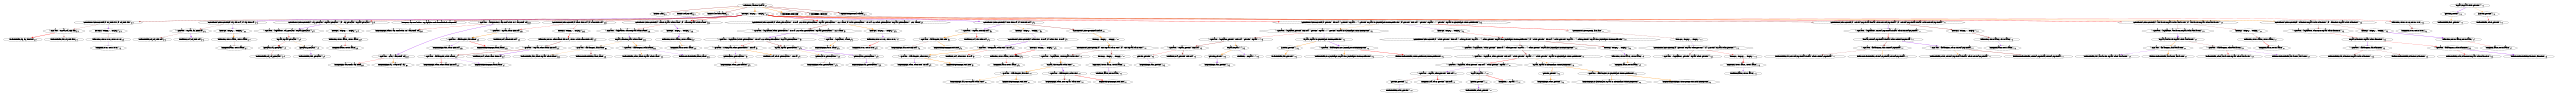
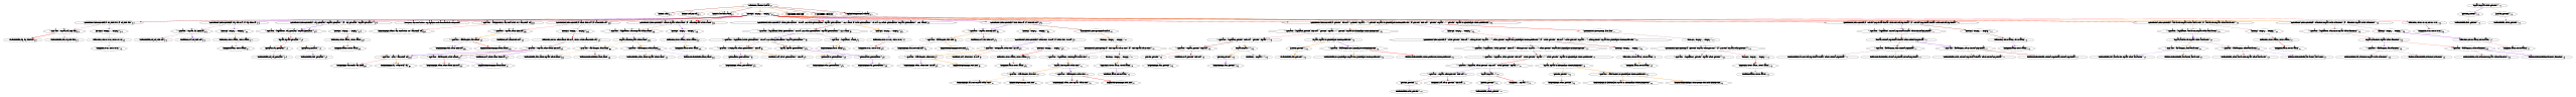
  digraph {
    edge [arrowhead=odot color=purple style=bold]
    n1 [label=<(METHOD,sameOrSimilar)<SUB>671</SUB>>]
    n2 [label=<(PARAM,this)<SUB>671</SUB>>]
    n3 [label=<(PARAM,Object obj)<SUB>677</SUB>>]
    n4 [label=<(PARAM,boolean same)<SUB>671</SUB>>]
    n5 [label=<(BLOCK,&lt;empty&gt;,&lt;empty&gt;)<SUB>671</SUB>>]
    n6 [label=<(MODIFIER,PRIVATE)>]
    n7 [label=<(MODIFIER,VIRTUAL)>]
    n8 [label=<(METHOD_RETURN,boolean)<SUB>671</SUB>>]
    n9 [label=<(CONTROL_STRUCTURE,if (obj == this),if (obj == this))<SUB>672</SUB>>]
    n10 [label=<(CONTROL_STRUCTURE,if (obj == null),if (obj == null))<SUB>676</SUB>>]
    n11 [label=<(CONTROL_STRUCTURE,if (!obj.getClass().equals(getClass())),if (!obj.getClass().equals(getClass())))<SUB>679</SUB>>]
    n12 [label=<(LOCAL,MacroDef other: org.apache.tools.ant.taskdefs.MacroDef)>]
    n13 [label=<(&lt;operator&gt;.assignment,MacroDef other = (MacroDef) obj)<SUB>682</SUB>>]
    n14 [label=<(CONTROL_STRUCTURE,if (name == null),if (name == null))<SUB>683</SUB>>]
    n15 [label=<(CONTROL_STRUCTURE,if (!name.equals(other.name)),if (!name.equals(other.name)))<SUB>686</SUB>>]
    n16 [label=<(CONTROL_STRUCTURE,if (other.getLocation() != null &amp;&amp; other.getLocation().equals(getLocation()) &amp;&amp; !same),if (other.getLocation() != null &amp;&amp; other.getLocation().equals(getLocation()) &amp;&amp; !same))<SUB>691</SUB>>]
    n17 [label=<(CONTROL_STRUCTURE,if (text == null),if (text == null))<SUB>696</SUB>>]
    n18 [label=<(CONTROL_STRUCTURE,if (getURI() == null || getURI().equals(&quot;&quot;) || getURI().equals(ProjectHelper.ANT_CORE_URI)),if (getURI() == null || getURI().equals(&quot;&quot;) || getURI().equals(ProjectHelper.ANT_CORE_URI)))<SUB>705</SUB>>]
    n19 [label=<(CONTROL_STRUCTURE,if (!nestedSequential.similar(other.nestedSequential)),if (!nestedSequential.similar(other.nestedSequential)))<SUB>717</SUB>>]
    n20 [label=<(CONTROL_STRUCTURE,if (!attributes.equals(other.attributes)),if (!attributes.equals(other.attributes)))<SUB>720</SUB>>]
    n21 [label=<(CONTROL_STRUCTURE,if (!elements.equals(other.elements)),if (!elements.equals(other.elements)))<SUB>723</SUB>>]
    n22 [label=<(RETURN,return true;,return true;)<SUB>726</SUB>>]
    n23 [label=<(&lt;operator&gt;.equals,obj == this)<SUB>672</SUB>>]
    n24 [label=<(BLOCK,&lt;empty&gt;,&lt;empty&gt;)<SUB>672</SUB>>]
    n25 [label=<(&lt;operator&gt;.equals,obj == null)<SUB>676</SUB>>]
    n26 [label=<(BLOCK,&lt;empty&gt;,&lt;empty&gt;)<SUB>676</SUB>>]
    n27 [label=<(&lt;operator&gt;.logicalNot,!obj.getClass().equals(getClass()))<SUB>679</SUB>>]
    n28 [label=<(BLOCK,&lt;empty&gt;,&lt;empty&gt;)<SUB>679</SUB>>]
    n29 [label=<(IDENTIFIER,other,MacroDef other = (MacroDef) obj)<SUB>682</SUB>>]
    n30 [label=<(&lt;operator&gt;.cast,(MacroDef) obj)<SUB>682</SUB>>]
    n31 [label=<(&lt;operator&gt;.equals,name == null)<SUB>683</SUB>>]
    n32 [label=<(BLOCK,&lt;empty&gt;,&lt;empty&gt;)<SUB>683</SUB>>]
    n33 [label=<(&lt;operator&gt;.logicalNot,!name.equals(other.name))<SUB>686</SUB>>]
    n34 [label=<(BLOCK,&lt;empty&gt;,&lt;empty&gt;)<SUB>686</SUB>>]
    n35 [label=<(&lt;operator&gt;.logicalAnd,other.getLocation() != null &amp;&amp; other.getLocation().equals(getLocation()) &amp;&amp; !same)<SUB>691</SUB>>]
    n36 [label=<(BLOCK,&lt;empty&gt;,&lt;empty&gt;)<SUB>693</SUB>>]
    n37 [label=<(&lt;operator&gt;.equals,text == null)<SUB>696</SUB>>]
    n38 [label=<(BLOCK,&lt;empty&gt;,&lt;empty&gt;)<SUB>696</SUB>>]
    n39 [label=<(CONTROL_STRUCTURE,else,else)<SUB>700</SUB>>]
    n40 [label=<(&lt;operator&gt;.logicalOr,getURI() == null || getURI().equals(&quot;&quot;) || getURI().equals(ProjectHelper.ANT_CORE_URI))<SUB>705</SUB>>]
    n41 [label=<(BLOCK,&lt;empty&gt;,&lt;empty&gt;)<SUB>706</SUB>>]
    n42 [label=<(CONTROL_STRUCTURE,else,else)<SUB>711</SUB>>]
    n43 [label=<(&lt;operator&gt;.logicalNot,!nestedSequential.similar(other.nestedSequential))<SUB>717</SUB>>]
    n44 [label=<(BLOCK,&lt;empty&gt;,&lt;empty&gt;)<SUB>717</SUB>>]
    n45 [label=<(&lt;operator&gt;.logicalNot,!attributes.equals(other.attributes))<SUB>720</SUB>>]
    n46 [label=<(BLOCK,&lt;empty&gt;,&lt;empty&gt;)<SUB>720</SUB>>]
    n47 [label=<(&lt;operator&gt;.logicalNot,!elements.equals(other.elements))<SUB>723</SUB>>]
    n48 [label=<(BLOCK,&lt;empty&gt;,&lt;empty&gt;)<SUB>723</SUB>>]
    n49 [label=<(LITERAL,true,return true;)<SUB>726</SUB>>]
    n50 [label=<(IDENTIFIER,obj,obj == this)<SUB>672</SUB>>]
    n51 [label=<(IDENTIFIER,this,obj == this)<SUB>672</SUB>>]
    n52 [label=<(RETURN,return true;,return true;)<SUB>673</SUB>>]
    n53 [label=<(LITERAL,true,return true;)<SUB>673</SUB>>]
    n54 [label=<(IDENTIFIER,obj,obj == null)<SUB>676</SUB>>]
    n55 [label=<(LITERAL,null,obj == null)<SUB>676</SUB>>]
    n56 [label=<(RETURN,return false;,return false;)<SUB>677</SUB>>]
    n57 [label=<(LITERAL,false,return false;)<SUB>677</SUB>>]
    n58 [label=<(equals,equals(getClass()))<SUB>679</SUB>>]
    n59 [label=<(RETURN,return false;,return false;)<SUB>680</SUB>>]
    n60 [label=<(getClass,obj.getClass())<SUB>679</SUB>>]
    n61 [label=<(getClass,getClass())<SUB>679</SUB>>]
    n62 [label=<(IDENTIFIER,obj,obj.getClass())<SUB>679</SUB>>]
    n63 [label=<(IDENTIFIER,this,getClass())<SUB>679</SUB>>]
    n64 [label=<(LITERAL,false,return false;)<SUB>680</SUB>>]
    n65 [label=<(TYPE_REF,MacroDef,MacroDef)<SUB>682</SUB>>]
    n66 [label=<(IDENTIFIER,obj,(MacroDef) obj)<SUB>682</SUB>>]
    n67 [label=<(&lt;operator&gt;.fieldAccess,this.name)<SUB>683</SUB>>]
    n68 [label=<(LITERAL,null,name == null)<SUB>683</SUB>>]
    n69 [label=<(RETURN,return other.name == null;,return other.name == null;)<SUB>684</SUB>>]
    n70 [label=<(IDENTIFIER,this,name == null)<SUB>683</SUB>>]
    n71 [label=<(FIELD_IDENTIFIER,name,name)<SUB>683</SUB>>]
    n72 [label=<(&lt;operator&gt;.equals,other.name == null)<SUB>684</SUB>>]
    n73 [label=<(&lt;operator&gt;.fieldAccess,other.name)<SUB>684</SUB>>]
    n74 [label=<(LITERAL,null,other.name == null)<SUB>684</SUB>>]
    n75 [label=<(IDENTIFIER,other,other.name == null)<SUB>684</SUB>>]
    n76 [label=<(FIELD_IDENTIFIER,name,name)<SUB>684</SUB>>]
    n77 [label=<(equals,name.equals(other.name))<SUB>686</SUB>>]
    n78 [label=<(RETURN,return false;,return false;)<SUB>687</SUB>>]
    n79 [label=<(&lt;operator&gt;.fieldAccess,this.name)<SUB>686</SUB>>]
    n80 [label=<(&lt;operator&gt;.fieldAccess,other.name)<SUB>686</SUB>>]
    n81 [label=<(IDENTIFIER,this,name.equals(other.name))<SUB>686</SUB>>]
    n82 [label=<(FIELD_IDENTIFIER,name,name)<SUB>686</SUB>>]
    n83 [label=<(IDENTIFIER,other,name.equals(other.name))<SUB>686</SUB>>]
    n84 [label=<(FIELD_IDENTIFIER,name,name)<SUB>686</SUB>>]
    n85 [label=<(LITERAL,false,return false;)<SUB>687</SUB>>]
    n86 [label=<(&lt;operator&gt;.logicalAnd,other.getLocation() != null &amp;&amp; other.getLocation().equals(getLocation()))<SUB>691</SUB>>]
    n87 [label=<(&lt;operator&gt;.logicalNot,!same)<SUB>693</SUB>>]
    n88 [label=<(RETURN,return true;,return true;)<SUB>694</SUB>>]
    n89 [label=<(&lt;operator&gt;.notEquals,other.getLocation() != null)<SUB>691</SUB>>]
    n90 [label=<(equals,equals(getLocation()))<SUB>692</SUB>>]
    n91 [label=<(IDENTIFIER,same,!same)<SUB>693</SUB>>]
    n92 [label=<(getLocation,getLocation())<SUB>691</SUB>>]
    n93 [label=<(LITERAL,null,other.getLocation() != null)<SUB>691</SUB>>]
    n94 [label=<(getLocation,getLocation())<SUB>692</SUB>>]
    n95 [label=<(getLocation,getLocation())<SUB>692</SUB>>]
    n96 [label=<(IDENTIFIER,other,getLocation())<SUB>691</SUB>>]
    n97 [label=<(IDENTIFIER,other,getLocation())<SUB>692</SUB>>]
    n98 [label=<(IDENTIFIER,this,getLocation())<SUB>692</SUB>>]
    n99 [label=<(LITERAL,true,return true;)<SUB>694</SUB>>]
    n100 [label=<(&lt;operator&gt;.fieldAccess,this.text)<SUB>696</SUB>>]
    n101 [label=<(LITERAL,null,text == null)<SUB>696</SUB>>]
    n102 [label=<(CONTROL_STRUCTURE,if (other.text != null),if (other.text != null))<SUB>697</SUB>>]
    n103 [label=<(BLOCK,&lt;empty&gt;,&lt;empty&gt;)<SUB>700</SUB>>]
    n104 [label=<(IDENTIFIER,this,text == null)<SUB>696</SUB>>]
    n105 [label=<(FIELD_IDENTIFIER,text,text)<SUB>696</SUB>>]
    n106 [label=<(&lt;operator&gt;.notEquals,other.text != null)<SUB>697</SUB>>]
    n107 [label=<(BLOCK,&lt;empty&gt;,&lt;empty&gt;)<SUB>697</SUB>>]
    n108 [label=<(&lt;operator&gt;.fieldAccess,other.text)<SUB>697</SUB>>]
    n109 [label=<(LITERAL,null,other.text != null)<SUB>697</SUB>>]
    n110 [label=<(RETURN,return false;,return false;)<SUB>698</SUB>>]
    n111 [label=<(IDENTIFIER,other,other.text != null)<SUB>697</SUB>>]
    n112 [label=<(FIELD_IDENTIFIER,text,text)<SUB>697</SUB>>]
    n113 [label=<(LITERAL,false,return false;)<SUB>698</SUB>>]
    n114 [label=<(CONTROL_STRUCTURE,if (!text.equals(other.text)),if (!text.equals(other.text)))<SUB>701</SUB>>]
    n115 [label=<(&lt;operator&gt;.logicalNot,!text.equals(other.text))<SUB>701</SUB>>]
    n116 [label=<(BLOCK,&lt;empty&gt;,&lt;empty&gt;)<SUB>701</SUB>>]
    n117 [label=<(equals,text.equals(other.text))<SUB>701</SUB>>]
    n118 [label=<(RETURN,return false;,return false;)<SUB>702</SUB>>]
    n119 [label=<(&lt;operator&gt;.fieldAccess,this.text)<SUB>701</SUB>>]
    n120 [label=<(&lt;operator&gt;.fieldAccess,other.text)<SUB>701</SUB>>]
    n121 [label=<(IDENTIFIER,this,text.equals(other.text))<SUB>701</SUB>>]
    n122 [label=<(FIELD_IDENTIFIER,text,text)<SUB>701</SUB>>]
    n123 [label=<(IDENTIFIER,other,text.equals(other.text))<SUB>701</SUB>>]
    n124 [label=<(FIELD_IDENTIFIER,text,text)<SUB>701</SUB>>]
    n125 [label=<(LITERAL,false,return false;)<SUB>702</SUB>>]
    n126 [label=<(&lt;operator&gt;.logicalOr,getURI() == null || getURI().equals(&quot;&quot;))<SUB>705</SUB>>]
    n127 [label=<(equals,equals(ProjectHelper.ANT_CORE_URI))<SUB>706</SUB>>]
    n128 [label=<(CONTROL_STRUCTURE,if (!(other.getURI() == null || other.getURI().equals(&quot;&quot;) || other.getURI().equals(ProjectHelper.ANT_CORE_URI))),if (!(other.getURI() == null || other.getURI().equals(&quot;&quot;) || other.getURI().equals(ProjectHelper.ANT_CORE_URI))))<SUB>707</SUB>>]
    n129 [label=<(BLOCK,&lt;empty&gt;,&lt;empty&gt;)<SUB>711</SUB>>]
    n130 [label=<(&lt;operator&gt;.equals,getURI() == null)<SUB>705</SUB>>]
    n131 [label=<(equals,equals(&quot;&quot;))<SUB>705</SUB>>]
    n132 [label=<(getURI,getURI())<SUB>706</SUB>>]
    n133 [label=<(&lt;operator&gt;.fieldAccess,ProjectHelper.ANT_CORE_URI)<SUB>706</SUB>>]
    n134 [label=<(getURI,getURI())<SUB>705</SUB>>]
    n135 [label=<(LITERAL,null,getURI() == null)<SUB>705</SUB>>]
    n136 [label=<(getURI,getURI())<SUB>705</SUB>>]
    n137 [label=<(LITERAL,&quot;&quot;,equals(&quot;&quot;))<SUB>705</SUB>>]
    n138 [label=<(IDENTIFIER,this,getURI())<SUB>705</SUB>>]
    n139 [label=<(IDENTIFIER,this,getURI())<SUB>705</SUB>>]
    n140 [label=<(IDENTIFIER,this,getURI())<SUB>706</SUB>>]
    n141 [label=<(IDENTIFIER,ProjectHelper,equals(ProjectHelper.ANT_CORE_URI))<SUB>706</SUB>>]
    n142 [label=<(FIELD_IDENTIFIER,ANT_CORE_URI,ANT_CORE_URI)<SUB>706</SUB>>]
    n143 [label=<(&lt;operator&gt;.logicalNot,!(other.getURI() == null || other.getURI().equals(&quot;&quot;) || other.getURI().equals(ProjectHelper.ANT_CORE_URI)))<SUB>707</SUB>>]
    n144 [label=<(BLOCK,&lt;empty&gt;,&lt;empty&gt;)<SUB>708</SUB>>]
    n145 [label=<(&lt;operator&gt;.logicalOr,other.getURI() == null || other.getURI().equals(&quot;&quot;) || other.getURI().equals(ProjectHelper.ANT_CORE_URI))<SUB>707</SUB>>]
    n146 [label=<(RETURN,return false;,return false;)<SUB>709</SUB>>]
    n147 [label=<(&lt;operator&gt;.logicalOr,other.getURI() == null || other.getURI().equals(&quot;&quot;))<SUB>707</SUB>>]
    n148 [label=<(equals,equals(ProjectHelper.ANT_CORE_URI))<SUB>708</SUB>>]
    n149 [label=<(&lt;operator&gt;.equals,other.getURI() == null)<SUB>707</SUB>>]
    n150 [label=<(equals,equals(&quot;&quot;))<SUB>707</SUB>>]
    n151 [label=<(getURI,getURI())<SUB>708</SUB>>]
    n152 [label=<(&lt;operator&gt;.fieldAccess,ProjectHelper.ANT_CORE_URI)<SUB>708</SUB>>]
    n153 [label=<(getURI,getURI())<SUB>707</SUB>>]
    n154 [label=<(LITERAL,null,other.getURI() == null)<SUB>707</SUB>>]
    n155 [label=<(getURI,getURI())<SUB>707</SUB>>]
    n156 [label=<(LITERAL,&quot;&quot;,equals(&quot;&quot;))<SUB>707</SUB>>]
    n157 [label=<(IDENTIFIER,other,getURI())<SUB>707</SUB>>]
    n158 [label=<(IDENTIFIER,other,getURI())<SUB>707</SUB>>]
    n159 [label=<(IDENTIFIER,other,getURI())<SUB>708</SUB>>]
    n160 [label=<(IDENTIFIER,ProjectHelper,equals(ProjectHelper.ANT_CORE_URI))<SUB>708</SUB>>]
    n161 [label=<(FIELD_IDENTIFIER,ANT_CORE_URI,ANT_CORE_URI)<SUB>708</SUB>>]
    n162 [label=<(LITERAL,false,return false;)<SUB>709</SUB>>]
    n163 [label=<(CONTROL_STRUCTURE,if (!getURI().equals(other.getURI())),if (!getURI().equals(other.getURI())))<SUB>712</SUB>>]
    n164 [label=<(&lt;operator&gt;.logicalNot,!getURI().equals(other.getURI()))<SUB>762</SUB>>]
    n165 [label=<(BLOCK,&lt;empty&gt;,&lt;empty&gt;)<SUB>712</SUB>>]
    n166 [label=<(RETURN,return false;,return false;)<SUB>713</SUB>>]
    n167 [label=<(equals,equals(other.getURI()))<SUB>712</SUB>>]
    n168 [label=<(getURI,getURI())<SUB>712</SUB>>]
    n169 [label=<(getURI,getURI())<SUB>712</SUB>>]
    n170 [label=<(IDENTIFIER,this,getURI())<SUB>712</SUB>>]
    n171 [label=<(IDENTIFIER,other,getURI())<SUB>712</SUB>>]
    n172 [label=<(LITERAL,false,return false;)<SUB>713</SUB>>]
    n173 [label=<(similar,nestedSequential.similar(other.nestedSequential))<SUB>717</SUB>>]
    n174 [label=<(RETURN,return false;,return false;)<SUB>718</SUB>>]
    n175 [label=<(&lt;operator&gt;.fieldAccess,this.nestedSequential)<SUB>717</SUB>>]
    n176 [label=<(&lt;operator&gt;.fieldAccess,other.nestedSequential)<SUB>717</SUB>>]
    n177 [label=<(IDENTIFIER,this,nestedSequential.similar(other.nestedSequential))<SUB>717</SUB>>]
    n178 [label=<(FIELD_IDENTIFIER,nestedSequential,nestedSequential)<SUB>717</SUB>>]
    n179 [label=<(IDENTIFIER,other,nestedSequential.similar(other.nestedSequential))<SUB>717</SUB>>]
    n180 [label=<(FIELD_IDENTIFIER,nestedSequential,nestedSequential)<SUB>717</SUB>>]
    n181 [label=<(LITERAL,false,return false;)<SUB>718</SUB>>]
    n182 [label=<(equals,attributes.equals(other.attributes))<SUB>720</SUB>>]
    n183 [label=<(RETURN,return false;,return false;)<SUB>721</SUB>>]
    n184 [label=<(&lt;operator&gt;.fieldAccess,this.attributes)<SUB>720</SUB>>]
    n185 [label=<(&lt;operator&gt;.fieldAccess,other.attributes)<SUB>720</SUB>>]
    n186 [label=<(IDENTIFIER,this,attributes.equals(other.attributes))<SUB>720</SUB>>]
    n187 [label=<(FIELD_IDENTIFIER,attributes,attributes)<SUB>720</SUB>>]
    n188 [label=<(IDENTIFIER,other,attributes.equals(other.attributes))<SUB>720</SUB>>]
    n189 [label=<(FIELD_IDENTIFIER,attributes,attributes)<SUB>720</SUB>>]
    n190 [label=<(LITERAL,false,return false;)<SUB>721</SUB>>]
    n191 [label=<(equals,elements.equals(other.elements))<SUB>723</SUB>>]
    n192 [label=<(RETURN,return false;,return false;)<SUB>724</SUB>>]
    n193 [label=<(&lt;operator&gt;.fieldAccess,this.elements)<SUB>723</SUB>>]
    n194 [label=<(&lt;operator&gt;.fieldAccess,other.elements)<SUB>723</SUB>>]
    n195 [label=<(IDENTIFIER,this,elements.equals(other.elements))<SUB>723</SUB>>]
    n196 [label=<(FIELD_IDENTIFIER,elements,elements)<SUB>723</SUB>>]
    n197 [label=<(IDENTIFIER,other,elements.equals(other.elements))<SUB>723</SUB>>]
    n198 [label=<(FIELD_IDENTIFIER,elements,elements)<SUB>723</SUB>>]
    n199 [label=<(LITERAL,false,return false;)<SUB>724</SUB>>]
    n1 -> n2 [color=brown]
    n1 -> n3 [color=darkorange style=solid]
    n1 -> n4 [color=brown]
    n1 -> n5 [arrowhead=vee color=darkorange]
    n1 -> n6 [arrowhead=vee color=darkorange]
    n1 -> n7 [color=brown]
    n1 -> n8 [arrowhead=diamond color=brown]
    n5 -> n9 [arrowhead=diamond color=brown]
    n5 -> n10
    n5 -> n11 [arrowhead=diamond color=red style=solid]
    n5 -> n12 [arrowhead=diamond color=brown]
    n5 -> n13 [color=brown style=solid]
    n5 -> n14 [color=brown style=solid]
    n5 -> n15 [arrowhead=vee color=red]
    n5 -> n16 [arrowhead=diamond color=red]
    n5 -> n17 [arrowhead=diamond]
    n5 -> n18 [arrowhead=diamond color=red]
    n5 -> n19 [color=brown]
    n5 -> n20 [color=red]
    n5 -> n21 [color=darkorange]
    n5 -> n22 [arrowhead=vee color=red style=solid]
    n9 -> n23 [arrowhead=vee color=brown style=solid]
    n9 -> n24 [arrowhead=diamond style=solid]
    n10 -> n25 [arrowhead=diamond color=brown style=solid]
    n10 -> n26 [arrowhead=vee style=solid]
    n11 -> n27
    n11 -> n28 [color=darkorange style=solid]
    n13 -> n29 [arrowhead=vee color=red style=solid]
-   n13 -> n30 [arrowhead=diamond]
+   n72 -> n30 [arrowhead=diamond]
    n14 -> n31 [arrowhead=vee color=red style=solid]
    n14 -> n32 [color=red style=solid]
    n15 -> n33 [color=red style=solid]
    n15 -> n34 [arrowhead=diamond]
    n16 -> n35 [color=brown]
    n16 -> n36 [arrowhead=vee color=darkorange]
    n17 -> n37
    n17 -> n38 [arrowhead=vee color=darkorange style=solid]
    n17 -> n39 [arrowhead=vee color=brown]
    n18 -> n40 [arrowhead=vee color=darkorange style=solid]
    n18 -> n41 [style=solid]
    n18 -> n42 [color=red]
    n19 -> n43
    n19 -> n44 [arrowhead=diamond color=brown]
    n20 -> n45 [color=brown style=solid]
    n20 -> n46 [arrowhead=vee color=brown style=solid]
    n21 -> n47 [arrowhead=diamond color=brown style=solid]
    n21 -> n48 [arrowhead=vee color=brown style=solid]
    n22 -> n49 [arrowhead=vee color=brown]
    n23 -> n50 [arrowhead=vee color=red]
    n23 -> n51 [arrowhead=vee color=brown style=solid]
    n24 -> n52 [color=brown style=solid]
    n25 -> n54 [arrowhead=diamond color=brown style=solid]
    n25 -> n55 [arrowhead=diamond]
    n26 -> n56 [arrowhead=vee color=darkorange]
    n27 -> n58 [arrowhead=vee color=red style=solid]
    n28 -> n59 [arrowhead=vee color=brown]
    n30 -> n65 [arrowhead=vee color=red style=solid]
    n30 -> n66 [arrowhead=vee color=darkorange]
    n31 -> n67 [arrowhead=vee color=darkorange]
    n31 -> n68 [style=solid]
    n32 -> n69 [arrowhead=diamond color=red]
    n33 -> n77 [arrowhead=vee style=solid]
    n34 -> n78 [arrowhead=vee]
    n35 -> n86 [arrowhead=diamond]
    n35 -> n87 [style=solid]
    n36 -> n88 [arrowhead=diamond style=solid]
    n37 -> n100 [arrowhead=vee color=darkorange]
    n37 -> n101 [arrowhead=diamond color=red]
    n38 -> n102 [style=solid]
    n39 -> n103 [arrowhead=vee color=darkorange]
    n40 -> n126 [color=red style=solid]
    n40 -> n127 [style=solid]
    n41 -> n128 [arrowhead=diamond color=red style=solid]
    n42 -> n129 [color=brown style=solid]
    n43 -> n173 [color=red]
    n44 -> n174 [arrowhead=diamond color=brown]
    n45 -> n182 [arrowhead=vee]
    n46 -> n183 [arrowhead=vee color=brown style=solid]
    n47 -> n191 [color=red style=solid]
    n48 -> n192 [arrowhead=vee]
    n52 -> n53 [style=solid]
    n56 -> n57 [color=brown style=solid]
    n58 -> n60 [arrowhead=diamond color=red style=solid]
    n58 -> n61 [color=darkorange style=solid]
    n59 -> n64 [arrowhead=vee color=red style=solid]
    n60 -> n62 [color=red style=solid]
    n61 -> n63 [arrowhead=diamond style=solid]
    n67 -> n70 [arrowhead=vee style=solid]
    n67 -> n71 [arrowhead=vee color=red]
    n69 -> n72 [color=brown]
    n72 -> n73 [arrowhead=diamond color=brown]
    n72 -> n74
    n73 -> n75 [color=red]
    n73 -> n76 [arrowhead=vee style=solid]
    n77 -> n79 [color=darkorange style=solid]
    n77 -> n80 [arrowhead=vee color=darkorange]
    n78 -> n85 [color=darkorange]
    n79 -> n81 [color=darkorange style=solid]
    n79 -> n82 [arrowhead=vee color=brown]
    n80 -> n83 [arrowhead=diamond color=darkorange style=solid]
    n80 -> n84 [arrowhead=diamond style=solid]
    n86 -> n89 [arrowhead=vee color=red style=solid]
    n86 -> n90 [arrowhead=vee color=brown]
    n87 -> n91 [arrowhead=vee color=darkorange]
    n88 -> n99 [arrowhead=vee color=red]
    n89 -> n92 [arrowhead=vee style=solid]
    n89 -> n93 [arrowhead=diamond color=darkorange]
    n90 -> n94 [arrowhead=vee color=darkorange style=solid]
    n90 -> n95
    n92 -> n96 [arrowhead=vee color=brown style=solid]
    n94 -> n97 [color=brown style=solid]
    n95 -> n98
    n100 -> n104 [color=brown style=solid]
    n100 -> n105 [color=darkorange]
    n102 -> n106
    n102 -> n107 [style=solid]
    n103 -> n114 [arrowhead=vee color=darkorange]
    n106 -> n108 [arrowhead=diamond color=darkorange]
    n106 -> n109 [arrowhead=diamond color=red style=solid]
    n107 -> n110 [arrowhead=vee color=red]
    n108 -> n111
    n108 -> n112 [arrowhead=diamond color=darkorange]
    n110 -> n113 [arrowhead=vee color=red style=solid]
    n114 -> n115 [arrowhead=diamond color=brown style=solid]
    n114 -> n116 [arrowhead=vee color=brown]
    n115 -> n117 [arrowhead=vee color=darkorange]
    n116 -> n118 [arrowhead=vee color=darkorange]
    n117 -> n119 [arrowhead=diamond color=darkorange]
    n117 -> n120 [arrowhead=vee]
    n118 -> n125
    n119 -> n121 [arrowhead=diamond color=darkorange style=solid]
    n119 -> n122 [arrowhead=vee color=darkorange]
    n120 -> n123 [arrowhead=vee color=brown]
    n120 -> n124 [arrowhead=diamond color=red]
    n126 -> n130 [arrowhead=vee color=brown]
    n126 -> n131 [arrowhead=diamond color=darkorange style=solid]
    n127 -> n132 [color=darkorange]
    n127 -> n133 [arrowhead=vee]
    n128 -> n143 [arrowhead=diamond color=brown style=solid]
    n128 -> n144 [arrowhead=diamond color=brown]
    n129 -> n163 [style=solid]
    n130 -> n134 [color=red style=solid]
    n130 -> n135 [arrowhead=vee color=brown]
    n131 -> n136 [arrowhead=diamond color=darkorange]
    n131 -> n137 [arrowhead=vee style=solid]
    n132 -> n140 [arrowhead=diamond color=darkorange]
    n133 -> n141 [arrowhead=diamond color=darkorange]
    n133 -> n142 [arrowhead=vee color=red]
    n134 -> n138 [style=solid]
    n136 -> n139 [arrowhead=diamond]
    n143 -> n145 [arrowhead=vee color=brown]
    n144 -> n146 [arrowhead=diamond style=solid]
    n145 -> n147 [color=red]
    n145 -> n148 [arrowhead=diamond color=darkorange style=solid]
    n146 -> n162 [arrowhead=diamond color=darkorange style=solid]
    n147 -> n149 [arrowhead=diamond style=solid]
    n147 -> n150
    n148 -> n151 [color=darkorange]
    n148 -> n152 [color=darkorange]
    n149 -> n153 [color=brown style=solid]
    n149 -> n154 [arrowhead=diamond color=red]
    n150 -> n155 [color=darkorange style=solid]
    n150 -> n156 [color=red]
    n151 -> n159 [arrowhead=diamond color=darkorange]
    n152 -> n160 [color=darkorange]
    n152 -> n161 [arrowhead=diamond color=darkorange]
    n153 -> n157 [style=solid]
    n155 -> n158 [arrowhead=diamond]
    n163 -> n164 [arrowhead=diamond color=brown style=solid]
    n163 -> n165 [arrowhead=vee color=red style=solid]
    n165 -> n166 [arrowhead=vee color=red]
    n166 -> n172 [arrowhead=vee style=solid]
    n167 -> n168
    n167 -> n169 [arrowhead=vee color=darkorange style=solid]
    n168 -> n170 [arrowhead=vee color=darkorange style=solid]
    n169 -> n171 [arrowhead=vee color=red style=solid]
    n173 -> n175 [arrowhead=vee color=brown]
    n173 -> n176
    n174 -> n181 [arrowhead=diamond style=solid]
    n175 -> n177 [arrowhead=vee color=brown style=solid]
    n175 -> n178 [color=darkorange]
    n176 -> n179 [arrowhead=diamond color=darkorange style=solid]
    n176 -> n180 [color=brown]
    n182 -> n184 [color=darkorange]
    n182 -> n185 [color=brown style=solid]
    n183 -> n190 [color=red]
    n184 -> n186 [arrowhead=vee style=solid]
    n184 -> n187 [arrowhead=vee color=darkorange]
    n185 -> n188 [arrowhead=diamond color=red style=solid]
    n185 -> n189 [arrowhead=vee style=solid]
    n191 -> n193
    n191 -> n194 [arrowhead=diamond color=red style=solid]
    n192 -> n199 [color=red style=solid]
    n193 -> n195 [color=red style=solid]
    n193 -> n196 [arrowhead=vee color=brown style=solid]
    n194 -> n197 [arrowhead=diamond color=red style=solid]
    n194 -> n198 [arrowhead=vee]
  }
